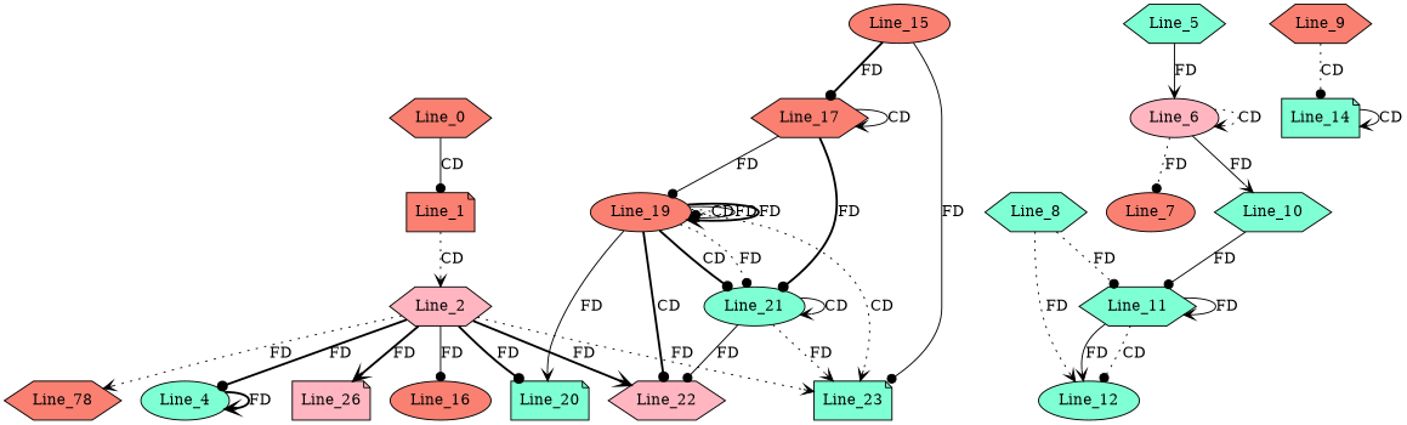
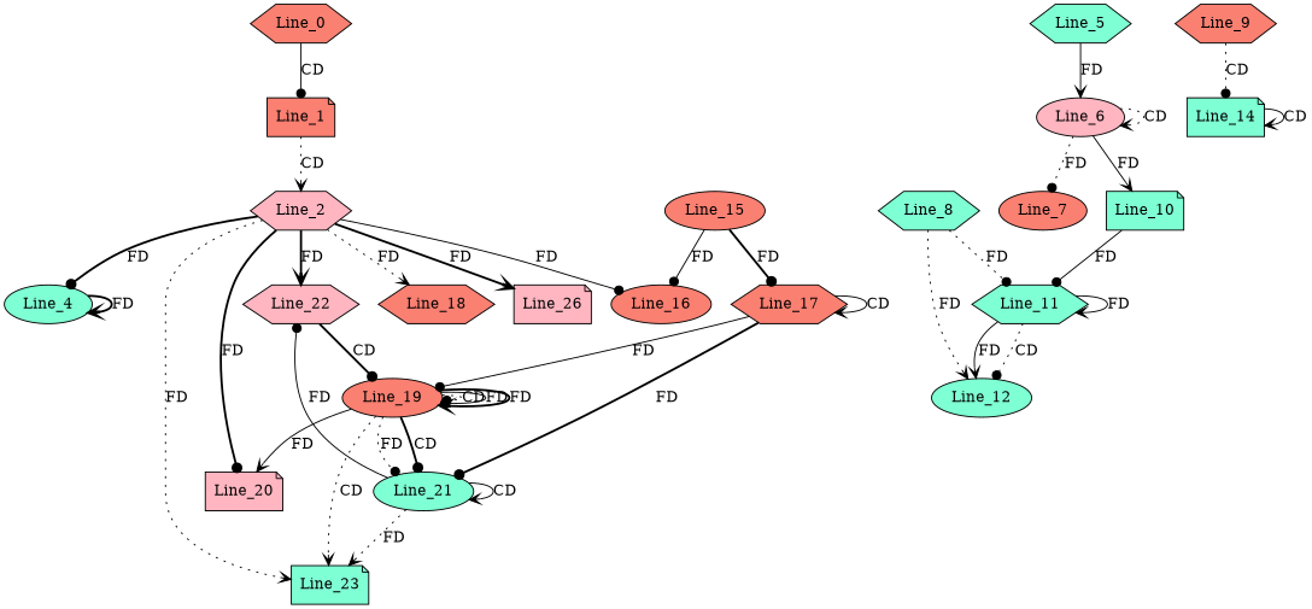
  digraph {
    node [fillcolor=aquamarine shape=hexagon style=filled]
    edge [arrowhead=vee style=solid]
    Line_1 [fillcolor=salmon shape=note]
    Line_0 [fillcolor=salmon]
    Line_2 [fillcolor=lightpink]
    Line_4 [shape=ellipse]
    Line_16 [fillcolor=salmon shape=ellipse]
-   Line_18 [fillcolor=salmon label=Line_78]
-   Line_20 [shape=note]
+   Line_18 [fillcolor=salmon]
+   Line_20 [fillcolor=lightpink shape=note]
    Line_22 [fillcolor=lightpink]
    Line_23 [shape=note]
    Line_26 [fillcolor=lightpink shape=note]
    Line_6 [fillcolor=lightpink shape=ellipse]
    Line_7 [fillcolor=salmon shape=ellipse]
-   Line_10
+   Line_10 [shape=note]
    Line_11
    Line_5
    Line_12 [shape=ellipse]
    Line_8
    Line_14 [shape=note]
    Line_9 [fillcolor=salmon]
    Line_15 [fillcolor=salmon shape=ellipse]
    Line_17 [fillcolor=salmon]
    Line_19 [fillcolor=salmon shape=ellipse]
    Line_21 [shape=ellipse]
    Line_1 -> Line_2 [label=CD style=dotted]
    Line_0 -> Line_1 [arrowhead=dot label=CD]
    Line_2 -> Line_4 [arrowhead=dot label=FD style=bold]
    Line_2 -> Line_16 [arrowhead=dot label=FD]
    Line_2 -> Line_18 [label=FD style=dotted]
    Line_2 -> Line_20 [arrowhead=dot label=FD style=bold]
    Line_2 -> Line_22 [label=FD style=bold]
    Line_2 -> Line_23 [label=FD style=dotted]
    Line_2 -> Line_26 [label=FD style=bold]
    Line_4 -> Line_4 [label=FD style=bold]
    Line_6 -> Line_6 [label=CD style=dotted]
    Line_6 -> Line_7 [arrowhead=dot label=FD style=dotted]
    Line_6 -> Line_10 [label=FD]
    Line_10 -> Line_11 [arrowhead=dot label=FD]
    Line_11 -> Line_11 [label=FD]
    Line_11 -> Line_12 [arrowhead=dot label=CD style=dotted]
    Line_11 -> Line_12 [label=FD]
    Line_5 -> Line_6 [label=FD]
    Line_8 -> Line_11 [arrowhead=dot label=FD style=dotted]
    Line_8 -> Line_12 [label=FD style=dotted]
    Line_14 -> Line_14 [label=CD]
    Line_9 -> Line_14 [arrowhead=dot label=CD style=dotted]
-   Line_15 -> Line_23 [arrowhead=dot label=FD]
+   Line_15 -> Line_16 [arrowhead=dot label=FD]
    Line_15 -> Line_17 [arrowhead=dot label=FD style=bold]
    Line_17 -> Line_17 [label=CD]
    Line_17 -> Line_19 [arrowhead=dot label=FD]
    Line_17 -> Line_21 [arrowhead=dot label=FD style=bold]
    Line_19 -> Line_20 [label=FD]
-   Line_19 -> Line_22 [arrowhead=dot label=CD style=bold]
+   Line_22 -> Line_19 [arrowhead=dot label=CD style=bold]
    Line_19 -> Line_23 [label=CD style=dotted]
    Line_19 -> Line_19 [arrowhead=dot label=CD style=dotted]
    Line_19 -> Line_19 [arrowhead=dot label=FD]
    Line_19 -> Line_19 [label=FD style=bold]
    Line_19 -> Line_21 [arrowhead=dot label=CD style=bold]
    Line_19 -> Line_21 [arrowhead=dot label=FD style=dotted]
    Line_21 -> Line_22 [arrowhead=dot label=FD]
    Line_21 -> Line_23 [label=FD style=dotted]
    Line_21 -> Line_21 [label=CD]
  }
